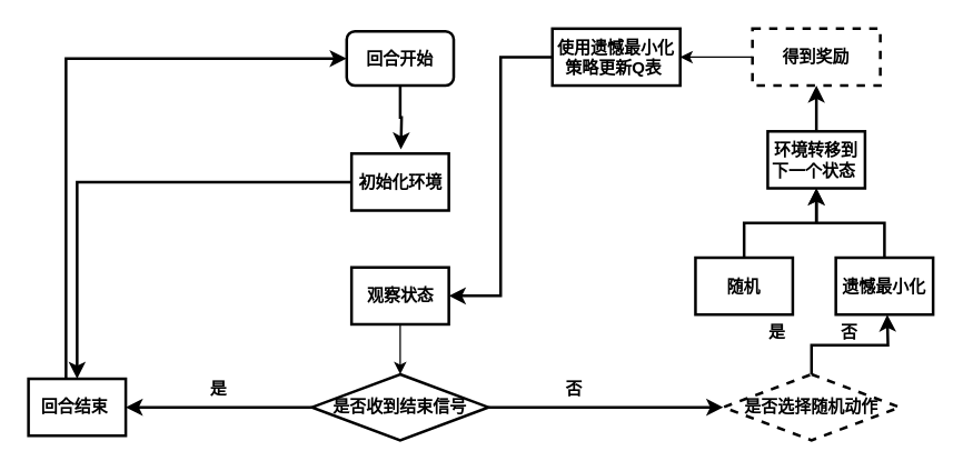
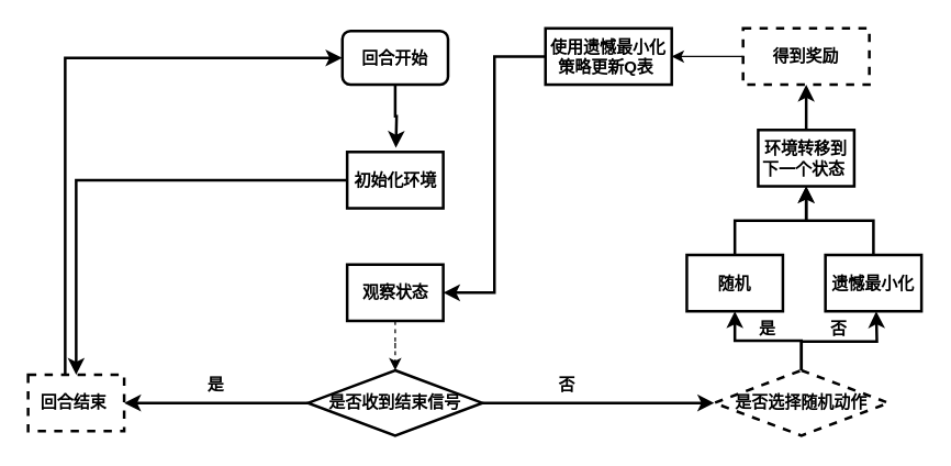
  <mxCell id="0" />
  <mxCell id="1" parent="0" />
  <mxCell id="2" value="" style="edgeStyle=orthogonalEdgeStyle;rounded=0;orthogonalLoop=1;jettySize=auto;html=1;strokeWidth=2;" parent="1" source="3" edge="1"><mxGeometry relative="1" as="geometry"><mxPoint x="288" y="107" as="targetPoint" /></mxGeometry></mxCell>
  <mxCell id="3" value="&lt;b&gt;回合开始&lt;/b&gt;" style="rounded=1;whiteSpace=wrap;html=1;strokeWidth=2;" parent="1" vertex="1"><mxGeometry x="249" y="22" width="77" height="39" as="geometry" /></mxCell>
  <mxCell id="4" style="edgeStyle=orthogonalEdgeStyle;rounded=0;orthogonalLoop=1;jettySize=auto;html=1;strokeWidth=2;" parent="1" source="5" target="19" edge="1"><mxGeometry relative="1" as="geometry" /></mxCell>
  <mxCell id="5" value="&lt;b&gt;初始化环境&lt;/b&gt;" style="rounded=0;whiteSpace=wrap;html=1;strokeWidth=2;" parent="1" vertex="1"><mxGeometry x="252.5" y="110" width="70" height="41" as="geometry" /></mxCell>
- <mxCell id="6" value="" style="edgeStyle=orthogonalEdgeStyle;rounded=0;orthogonalLoop=1;jettySize=auto;html=1;" parent="1" source="7" target="17" edge="1"><mxGeometry relative="1" as="geometry" /></mxCell>
+ <mxCell id="6" value="" style="edgeStyle=orthogonalEdgeStyle;rounded=0;orthogonalLoop=1;jettySize=auto;html=1;dashed=1;" parent="1" source="7" target="17" edge="1"><mxGeometry relative="1" as="geometry" /></mxCell>
  <mxCell id="7" value="&lt;b&gt;观察状态&lt;/b&gt;" style="rounded=0;whiteSpace=wrap;html=1;strokeWidth=2;" parent="1" vertex="1"><mxGeometry x="252.5" y="192" width="70" height="41" as="geometry" /></mxCell>
  <mxCell id="8" style="edgeStyle=orthogonalEdgeStyle;rounded=0;orthogonalLoop=1;jettySize=auto;html=1;strokeWidth=2;" parent="1" source="10" edge="1"><mxGeometry relative="1" as="geometry"><mxPoint x="638" y="226" as="targetPoint" /></mxGeometry></mxCell>
+ <mxCell id="9" style="edgeStyle=orthogonalEdgeStyle;rounded=0;orthogonalLoop=1;jettySize=auto;html=1;entryX=0.5;entryY=1;entryDx=0;entryDy=0;strokeWidth=2;" parent="1" source="10" target="12" edge="1"><mxGeometry relative="1" as="geometry" /></mxCell>
  <mxCell id="10" value="&lt;b&gt;是否选择随机动作&lt;/b&gt;" style="rhombus;whiteSpace=wrap;html=1;rounded=0;strokeWidth=2;dashed=1;" parent="1" vertex="1"><mxGeometry x="520" y="269" width="127" height="47.5" as="geometry" /></mxCell>
  <mxCell id="11" style="edgeStyle=orthogonalEdgeStyle;rounded=0;orthogonalLoop=1;jettySize=auto;html=1;entryX=0.5;entryY=1;entryDx=0;entryDy=0;strokeWidth=2;" parent="1" source="12" target="22" edge="1"><mxGeometry relative="1" as="geometry"><Array as="points"><mxPoint x="535" y="160" /><mxPoint x="587" y="160" /></Array></mxGeometry></mxCell>
  <mxCell id="12" value="&lt;b&gt;随机&lt;/b&gt;" style="rounded=0;whiteSpace=wrap;html=1;strokeWidth=2;" parent="1" vertex="1"><mxGeometry x="500" y="185" width="70" height="41" as="geometry" /></mxCell>
  <mxCell id="13" style="edgeStyle=orthogonalEdgeStyle;rounded=0;orthogonalLoop=1;jettySize=auto;html=1;strokeWidth=2;" parent="1" source="14" target="22" edge="1"><mxGeometry relative="1" as="geometry" /></mxCell>
  <mxCell id="14" value="遗憾最小化" style="rounded=0;whiteSpace=wrap;html=1;strokeWidth=2;fontStyle=1" parent="1" vertex="1"><mxGeometry x="601" y="185" width="70" height="41" as="geometry" /></mxCell>
  <mxCell id="15" style="edgeStyle=orthogonalEdgeStyle;rounded=0;orthogonalLoop=1;jettySize=auto;html=1;entryX=1;entryY=0.5;entryDx=0;entryDy=0;strokeWidth=2;" parent="1" source="17" target="19" edge="1"><mxGeometry relative="1" as="geometry" /></mxCell>
  <mxCell id="16" value="" style="edgeStyle=orthogonalEdgeStyle;rounded=0;orthogonalLoop=1;jettySize=auto;html=1;strokeWidth=2;" parent="1" source="17" target="10" edge="1"><mxGeometry relative="1" as="geometry" /></mxCell>
  <mxCell id="17" value="&lt;b&gt;是否收到结束信号&lt;/b&gt;" style="rhombus;whiteSpace=wrap;html=1;rounded=0;strokeWidth=2;" parent="1" vertex="1"><mxGeometry x="224" y="269" width="127" height="47.5" as="geometry" /></mxCell>
  <mxCell id="18" style="edgeStyle=orthogonalEdgeStyle;rounded=0;orthogonalLoop=1;jettySize=auto;html=1;entryX=0;entryY=0.5;entryDx=0;entryDy=0;strokeWidth=2;" parent="1" source="19" target="3" edge="1"><mxGeometry relative="1" as="geometry"><Array as="points"><mxPoint x="47" y="42" /></Array></mxGeometry></mxCell>
- <mxCell id="19" value="&lt;b&gt;回合结束&amp;nbsp;&lt;/b&gt;" style="rounded=0;whiteSpace=wrap;html=1;strokeWidth=2;" parent="1" vertex="1"><mxGeometry x="20" y="272.25" width="70" height="41" as="geometry" /></mxCell>
+ <mxCell id="19" value="&lt;b&gt;回合结束&amp;nbsp;&lt;/b&gt;" style="rounded=0;whiteSpace=wrap;html=1;strokeWidth=2;dashed=1;" parent="1" vertex="1"><mxGeometry x="20" y="272.25" width="70" height="41" as="geometry" /></mxCell>
  <mxCell id="20" value="&lt;b&gt;是&lt;/b&gt;" style="text;html=1;strokeColor=none;fillColor=none;align=center;verticalAlign=middle;whiteSpace=wrap;rounded=0;" parent="1" vertex="1"><mxGeometry x="127" y="265" width="60" height="30" as="geometry" /></mxCell>
  <mxCell id="21" value="" style="edgeStyle=orthogonalEdgeStyle;rounded=0;orthogonalLoop=1;jettySize=auto;html=1;strokeWidth=2;" parent="1" source="22" target="24" edge="1"><mxGeometry relative="1" as="geometry" /></mxCell>
  <mxCell id="22" value="环境转移到下一个状态&amp;nbsp;" style="rounded=0;whiteSpace=wrap;html=1;strokeWidth=2;fontStyle=1" parent="1" vertex="1"><mxGeometry x="552" y="94" width="70" height="41" as="geometry" /></mxCell>
  <mxCell id="23" value="" style="edgeStyle=orthogonalEdgeStyle;rounded=0;orthogonalLoop=1;jettySize=auto;html=1;" parent="1" source="24" target="26" edge="1"><mxGeometry relative="1" as="geometry" /></mxCell>
  <mxCell id="24" value="得到奖励" style="rounded=0;whiteSpace=wrap;html=1;strokeWidth=2;fontStyle=1;dashed=1;" parent="1" vertex="1"><mxGeometry x="541" y="20" width="92" height="41" as="geometry" /></mxCell>
  <mxCell id="25" style="edgeStyle=orthogonalEdgeStyle;rounded=0;orthogonalLoop=1;jettySize=auto;html=1;entryX=1;entryY=0.5;entryDx=0;entryDy=0;strokeWidth=2;" parent="1" source="26" target="7" edge="1"><mxGeometry relative="1" as="geometry"><mxPoint x="328" y="212.5" as="targetPoint" /></mxGeometry></mxCell>
  <mxCell id="26" value="使用遗憾最小化策略更新Q表&amp;nbsp;" style="rounded=0;whiteSpace=wrap;html=1;strokeWidth=2;fontStyle=1" parent="1" vertex="1"><mxGeometry x="397" y="20" width="92" height="41" as="geometry" /></mxCell>
  <mxCell id="27" value="&lt;b&gt;否&lt;/b&gt;" style="text;html=1;strokeColor=none;fillColor=none;align=center;verticalAlign=middle;whiteSpace=wrap;rounded=0;" parent="1" vertex="1"><mxGeometry x="383" y="265" width="60" height="30" as="geometry" /></mxCell>
  <mxCell id="28" value="&lt;b&gt;是&lt;/b&gt;" style="text;html=1;strokeColor=none;fillColor=none;align=center;verticalAlign=middle;whiteSpace=wrap;rounded=0;" parent="1" vertex="1"><mxGeometry x="529" y="224" width="60" height="30" as="geometry" /></mxCell>
  <mxCell id="29" value="&lt;b&gt;否&lt;/b&gt;" style="text;html=1;strokeColor=none;fillColor=none;align=center;verticalAlign=middle;whiteSpace=wrap;rounded=0;strokeWidth=2;" parent="1" vertex="1"><mxGeometry x="581" y="224" width="60" height="30" as="geometry" /></mxCell>
